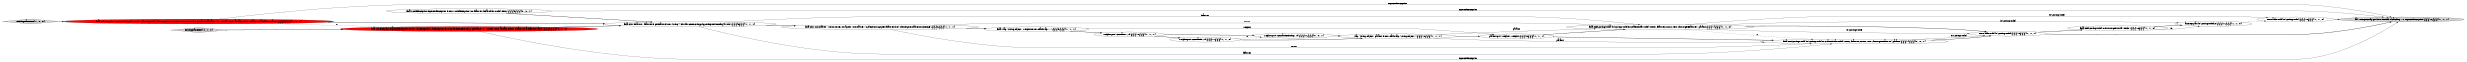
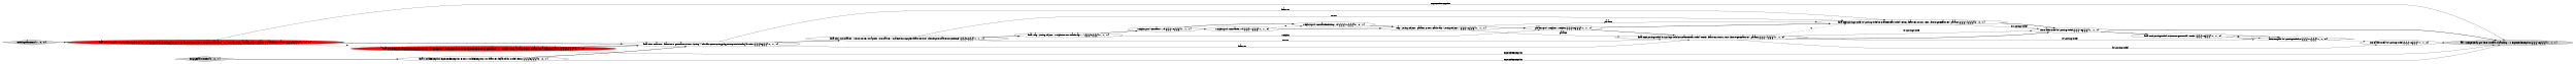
  digraph {
    rankdir=LR
    node [fillcolor=white shape=ellipse style=filled]
    edge [style=bold]
-   n1 [label="assertEquals(ltrScoringModel,m)@@@17@@@['1', '1', '0']"]
+   n1 [label="assertEquals(ltrScoringModel,m)@@@17@@@['1', '1', '0']" shape=diamond]
    n2 [label="store.addModel(ltrScoringModel)@@@18@@@['1', '1', '0']"]
    n3 [fillcolor=lightgray label="fail(\"unexpectedly got here instead of catching \" + expectedException)@@@16@@@['1', '1', '1']"]
    n4 [label="weights.put(\"constant1\",1d)@@@10@@@['1', '1', '1']"]
    n5 [label="weights.put(\"constant5\",1d)@@@11@@@['1', '1', '0']"]
    n6 [label="weights.put(\"constant5missing\",1d)@@@11@@@['0', '0', '1']"]
    n7 [label="Map<String,Object> params = new HashMap<String,Object>()@@@12@@@['1', '1', '1']"]
    n8 [label="final LTRScoringModel ltrScoringModel = createLinearModel(\"test6\",features,norms,\"test\",fstore.getFeatures(),params)@@@14@@@['0', '0', '1']"]
    n9 [label="store.addModel(ltrScoringModel)@@@15@@@['1', '1', '1']"]
    n10 [label="final LTRScoringModel m = store.getModel(\"test3\")@@@16@@@['1', '1', '0']"]
    n11 [fillcolor=red label="final SolrException expectedException = new SolrException(SolrException.ErrorCode.BAD_REQUEST,.getName() + \": model 'test3' already exists. Please use a different name\")@@@3@@@['0', '1', '0']"]
    n12 [label="final List<Feature> features = getFeatures(new String((((edu.fdu.CPPDG.tinypdg.pe.ExpressionInfo@f17897)@@@5@@@['1', '1', '1']"]
    n13 [label="final List<Normalizer> norms = new ArrayList<Normalizer>(Collections.nCopies(features.size(),IdentityNormalizer.INSTANCE))@@@8@@@['1', '1', '1']"]
    n14 [label="final LTRScoringModel ltrScoringModel = createLinearModel(\"test3\",features,norms,\"test\",fstore.getFeatures(),params)@@@14@@@['1', '1', '0']"]
    n15 [label="final Map<String,Object> weights = new HashMap<>()@@@9@@@['1', '1', '1']"]
    n16 [label="params.put(\"weights\",weights)@@@13@@@['1', '1', '1']"]
    n17 [label="final ModelException expectedException = new ModelException(\"no features declared for model test6\")@@@3@@@['0', '0', '1']"]
    n18 [fillcolor=lightgray label="existingNameTest['1', '0', '0']" shape=diamond]
    n19 [fillcolor=red label="final SolrException expectedException = new SolrException(SolrException.ErrorCode.BAD_REQUEST,.getCanonicalName() + \": model 'test3' already exists. Please use a different name\")@@@3@@@['1', '0', '0']"]
-   n21 [fillcolor=lightgray label="existingNameTest['0', '1', '0']" shape=diamond]
+   n20 [fillcolor=lightgray label="emptyFeaturesTest['0', '0', '1']" shape=diamond]
    n1 -> n2 [style=dashed]
    n2 -> n3
    n4 -> n5
    n4 -> n6
    n5 -> n6 [label=0 style=dashed]
    n5 -> n7
    n6 -> n7
    n7 -> n8 [label=params style=solid]
    n7 -> n14 [label=params style=solid]
    n7 -> n16
    n8 -> n9 [label=ltrScoringModel style=solid]
    n8 -> n9
    n9 -> n3
    n9 -> n10
    n10 -> n1 [label=m style=solid]
    n10 -> n1
    n11 -> n3 [label=expectedException style=solid]
    n11 -> n12
    n12 -> n8 [label=features style=solid]
    n12 -> n13
    n12 -> n14 [label=features style=solid]
    n13 -> n8 [label=norms style=solid]
    n13 -> n14 [label=norms style=solid]
    n13 -> n15
    n14 -> n1 [label=ltrScoringModel style=solid]
    n14 -> n2 [label=ltrScoringModel style=solid]
    n14 -> n8 [label=0 style=dashed]
    n14 -> n9 [label=ltrScoringModel style=solid]
    n14 -> n9
    n15 -> n4
    n15 -> n16 [label=weights style=solid]
    n16 -> n8
    n16 -> n14
    n17 -> n3 [label=expectedException style=solid]
    n17 -> n12
    n18 -> n19
    n19 -> n3 [label=expectedException style=solid]
    n19 -> n11 [label=0 style=dashed]
    n19 -> n12
-   n21 -> n11
+   n20 -> n17
  }
